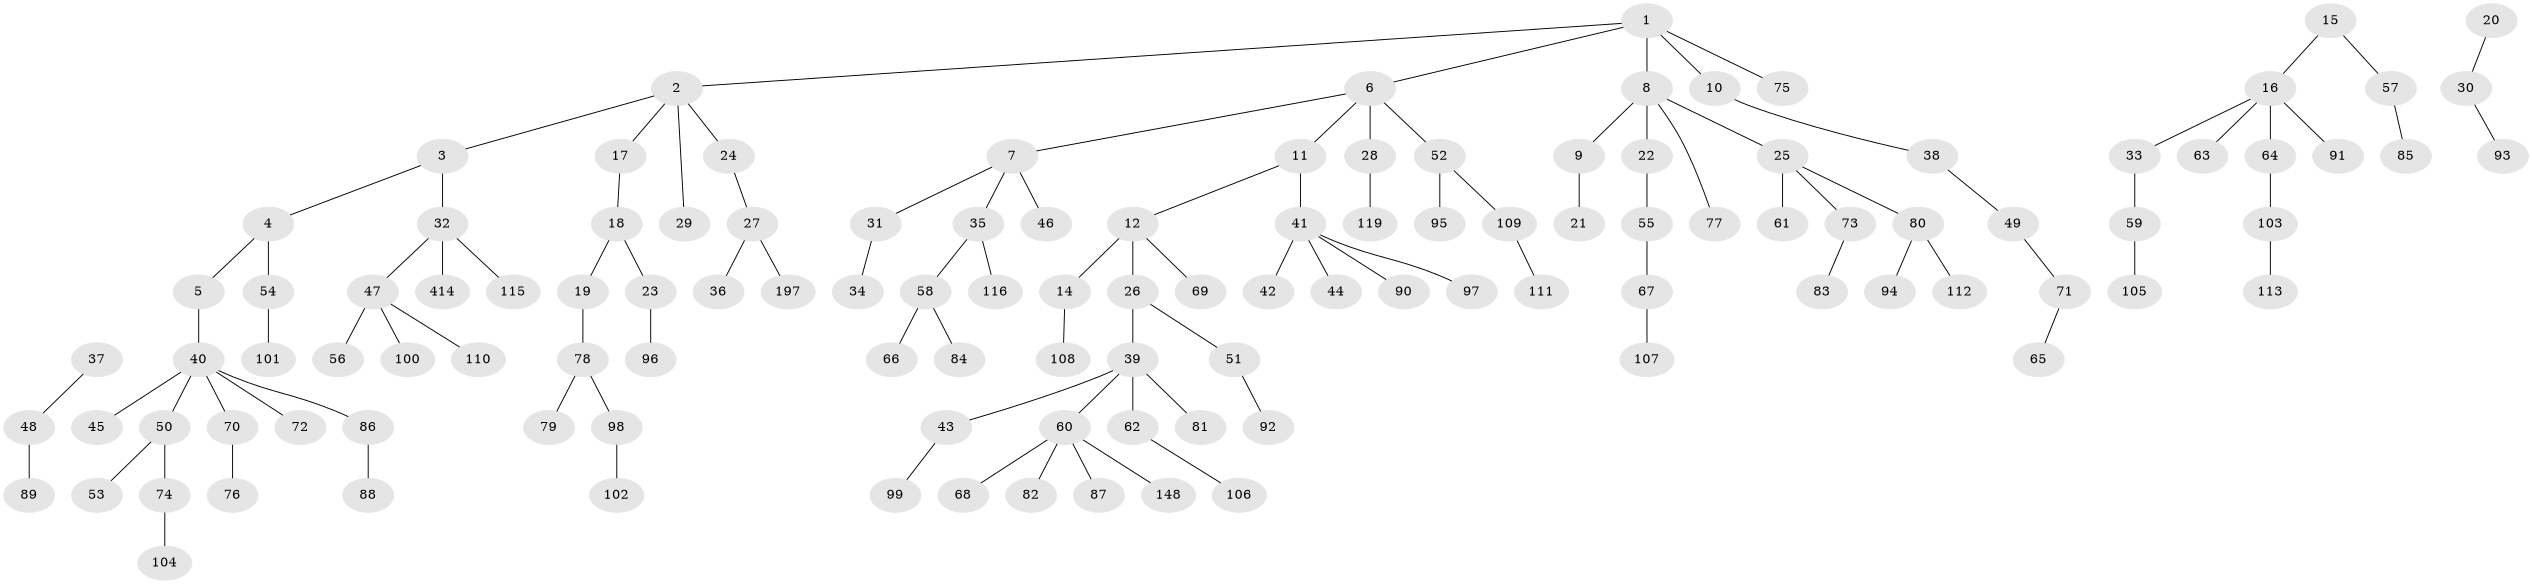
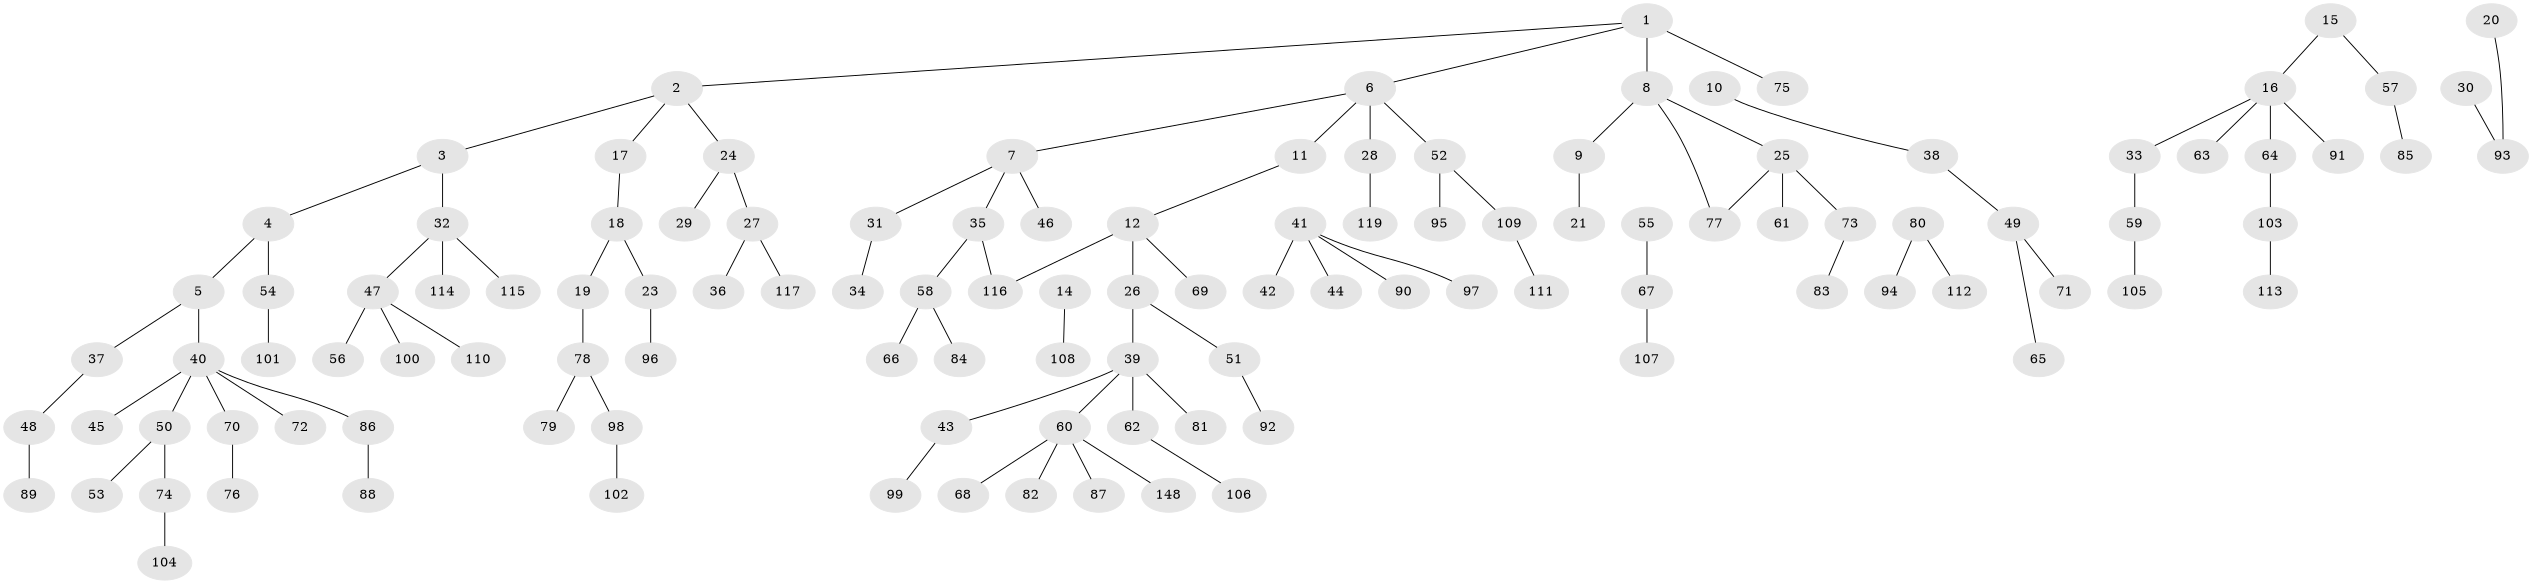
  graph {
    node [color=gray90 style=filled]
    1
    2
    6
    8
    10
    75
    3
    17
    24
    29
    7
    11
    28
    52
    9
-   22
    25
    77
    38
    4
    32
    18
    27
    5
    54
    47
-   114 [label=414]
+   114
    115
    37
    40
    101
    48
    45
    50
    70
    72
    86
    31
    35
    46
    12
    41
    119
    95
    109
    34
    58
    116
    21
    55
    61
    73
    80
    49
    14
    26
    69
    42
    44
    90
    97
    108
    39
    51
    15
    16
    57
    33
    63
    64
    91
    20
    30
    85
    59
    103
    19
    23
    78
    96
    79
    98
    93
    67
    36
-   117 [label=197]
+   117
    83
    94
    112
    43
    60
    62
    81
    92
    56
    100
    110
    105
    66
    84
    89
    65
    71
    99
    68
    82
    87
    n108 [label=148]
    106
    53
    74
    76
    88
    104
    111
    107
    113
    102
    1 -- 2
    1 -- 6
    1 -- 8
-   1 -- 10
    1 -- 75
    2 -- 3
    2 -- 17
    2 -- 24
-   2 -- 29
+   24 -- 29
    6 -- 7
    6 -- 11
    6 -- 28
    6 -- 52
    8 -- 9
-   8 -- 22
    8 -- 25
    8 -- 77
    10 -- 38
    3 -- 4
    3 -- 32
    17 -- 18
    24 -- 27
    7 -- 31
    7 -- 35
    7 -- 46
    11 -- 12
-   11 -- 41
    28 -- 119
    52 -- 95
    52 -- 109
    9 -- 21
-   22 -- 55
    25 -- 61
    25 -- 73
-   25 -- 80
+   25 -- 77
    38 -- 49
    4 -- 5
    4 -- 54
    32 -- 47
    32 -- 114
    32 -- 115
    18 -- 19
    18 -- 23
    27 -- 36
    27 -- 117
+   5 -- 37
    5 -- 40
    54 -- 101
    47 -- 56
    47 -- 100
    47 -- 110
    37 -- 48
    40 -- 45
    40 -- 50
    40 -- 70
    40 -- 72
    40 -- 86
    48 -- 89
    50 -- 53
    50 -- 74
    70 -- 76
    86 -- 88
    31 -- 34
    35 -- 58
    35 -- 116
-   12 -- 14
+   12 -- 116
    12 -- 26
    12 -- 69
    41 -- 42
    41 -- 44
    41 -- 90
    41 -- 97
    109 -- 111
    58 -- 66
    58 -- 84
    55 -- 67
    73 -- 83
    80 -- 94
    80 -- 112
-   71 -- 65
+   49 -- 65
    49 -- 71
    14 -- 108
    26 -- 39
    26 -- 51
    39 -- 43
    39 -- 60
    39 -- 62
    39 -- 81
    51 -- 92
    15 -- 16
    15 -- 57
    16 -- 33
    16 -- 63
    16 -- 64
    16 -- 91
    57 -- 85
    33 -- 59
    64 -- 103
-   20 -- 30
+   20 -- 93
    30 -- 93
    59 -- 105
    103 -- 113
    19 -- 78
    23 -- 96
    78 -- 79
    78 -- 98
    98 -- 102
    67 -- 107
    43 -- 99
    60 -- 68
    60 -- 82
    60 -- 87
    60 -- n108
    62 -- 106
    74 -- 104
  }
